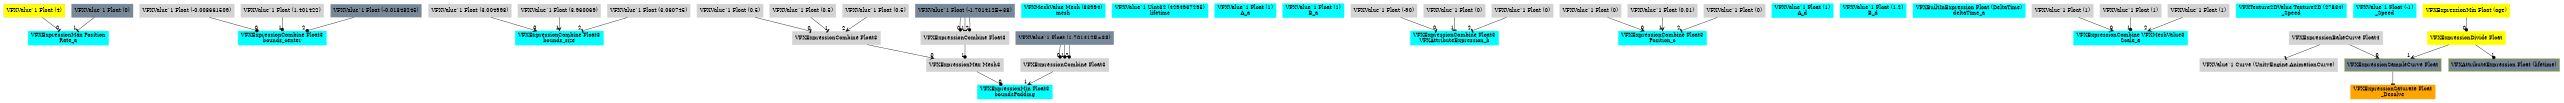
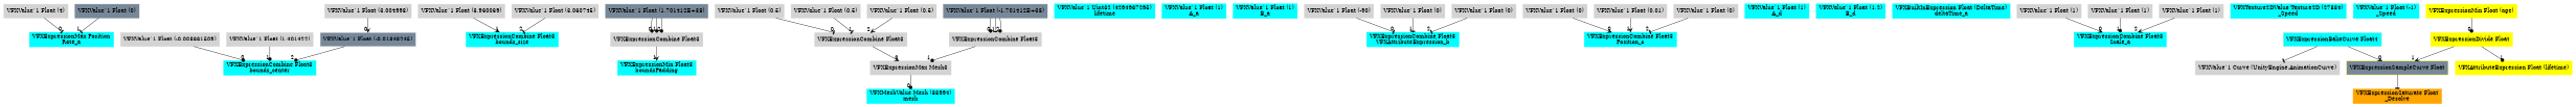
  digraph {
    node [color=lightgray shape=box style=filled]
    edge [arrowhead=dot headlabel=0]
    n1 [color=cyan label="VFXExpressionMax Position\nRate_a"]
-   n2 [label="VFXValue`1 Float (4)" fillcolor=yellow]
+   n2 [label="VFXValue`1 Float (4)"]
    n3 [color=lightslategray label="VFXValue`1 Float (0)"]
    n4 [color=cyan label="VFXExpressionCombine Float3\nbounds_center"]
    n5 [label="VFXValue`1 Float (-0,008661509)"]
    n6 [label="VFXValue`1 Float (1,401422)"]
    n7 [fillcolor=lightslategray label="VFXValue`1 Float (-0,01848245)"]
    n8 [color=cyan label="VFXExpressionCombine Float3\nbounds_size"]
    n9 [label="VFXValue`1 Float (3,004998)"]
    n10 [label="VFXValue`1 Float (3,960069)"]
    n11 [label="VFXValue`1 Float (3,060745)"]
    n12 [color=cyan label="VFXExpressionMin Float3\nboundsPadding"]
    n13 [label="VFXExpressionMax Mesh3"]
    n14 [label="VFXExpressionCombine Float3"]
    n15 [label="VFXValue`1 Float (0,5)"]
    n16 [label="VFXValue`1 Float (0,5)"]
    n17 [label="VFXValue`1 Float (0,5)"]
    n18 [label="VFXExpressionCombine Float3"]
    n19 [color=lightslategray label="VFXValue`1 Float (-1,701412E+38)"]
    n20 [label="VFXExpressionCombine Float3"]
    n21 [color=lightslategray label="VFXValue`1 Float (1,701412E+38)"]
    n22 [color=cyan label="VFXMeshValue Mesh (33994)\nmesh"]
    n23 [color=cyan label="VFXValue`1 Uint32 (4294967295)\nlifetime"]
    n24 [color=cyan label="VFXValue`1 Float (1)\nA_a"]
    n25 [color=cyan label="VFXValue`1 Float (1)\nB_a"]
    n26 [color=cyan label="VFXExpressionCombine Float3\nVFXAttributeExpression_b"]
    n27 [label="VFXValue`1 Float (-90)"]
    n28 [label="VFXValue`1 Float (0)"]
    n29 [label="VFXValue`1 Float (0)"]
    n30 [color=cyan label="VFXExpressionCombine Float3\nPosition_c"]
    n31 [label="VFXValue`1 Float (0)"]
    n32 [label="VFXValue`1 Float (0,01)"]
    n33 [label="VFXValue`1 Float (0)"]
    n34 [color=cyan label="VFXValue`1 Float (1)\nA_d"]
    n35 [color=cyan label="VFXValue`1 Float (1,2)\nB_d"]
    n36 [color=cyan label="VFXBuiltInExpression Float (DeltaTime)\ndeltaTime_a"]
-   n37 [color=cyan label="VFXExpressionCombine VFXMeshValue3\nScale_a"]
+   n37 [color=cyan label="VFXExpressionCombine Float3\nScale_a"]
    n38 [label="VFXValue`1 Float (1)"]
    n39 [label="VFXValue`1 Float (1)"]
    n40 [label="VFXValue`1 Float (1)"]
    n41 [color=cyan label="VFXTexture2DValue Texture2D (27834)\n_Speed"]
    n42 [color=cyan label="VFXValue`1 Float (-1)\n_Speed"]
    n43 [color=orange label="VFXExpressionSaturate Float\n_Desolve"]
    n44 [color=yellow fillcolor=lightslategray label="VFXExpressionSampleCurve Float"]
-   n45 [label="VFXExpressionBakeCurve Float4"]
+   n45 [label="VFXExpressionBakeCurve Float4" fillcolor=cyan]
    n46 [label="VFXValue`1 Curve (UnityEngine.AnimationCurve)"]
    n47 [color=yellow label="VFXExpressionDivide Float"]
-   n48 [color=yellow label="VFXAttributeExpression Float (lifetime)" fillcolor=lightslategray]
+   n48 [color=yellow label="VFXAttributeExpression Float (lifetime)"]
    n49 [color=yellow label="VFXExpressionMin Float (age)"]
    n2 -> n1 [arrowhead=tee]
    n3 -> n1 [arrowhead=tee headlabel=1]
    n5 -> n4
    n6 -> n4 [headlabel=1]
    n7 -> n4 [headlabel=2]
-   n9 -> n8 [arrowhead=vee]
+   n9 -> n7 [arrowhead=vee]
    n10 -> n8 [arrowhead=vee headlabel=1]
    n11 -> n8 [arrowhead=tee headlabel=2]
-   n13 -> n12
+   n13 -> n22
    n14 -> n13 [arrowhead=vee]
    n15 -> n14 [arrowhead=tee]
    n16 -> n14 [arrowhead=tee headlabel=1]
    n17 -> n14 [arrowhead=vee headlabel=2]
    n18 -> n13 [headlabel=1]
    n19 -> n18
    n19 -> n18 [arrowhead=tee headlabel=1]
    n19 -> n18 [headlabel=2]
    n20 -> n12 [arrowhead=vee headlabel=1]
    n21 -> n20
    n21 -> n20 [headlabel=1]
    n21 -> n20 [headlabel=2]
    n27 -> n26 [arrowhead=tee]
    n28 -> n26 [arrowhead=tee headlabel=1]
    n29 -> n26 [arrowhead=tee headlabel=2]
    n31 -> n30 [arrowhead=vee]
    n32 -> n30 [arrowhead=vee headlabel=1]
    n33 -> n30 [arrowhead=tee headlabel=2]
    n38 -> n37 [arrowhead=vee]
    n39 -> n37 [headlabel=1]
    n40 -> n37 [arrowhead=vee headlabel=2]
    n44 -> n43 [arrowhead=tee headlabel=""]
    n45 -> n44 [arrowhead=vee]
    n45 -> n46 [arrowhead=tee headlabel=""]
    n47 -> n44 [arrowhead=vee headlabel=1]
    n47 -> n48 [headlabel=1]
    n49 -> n47
  }
